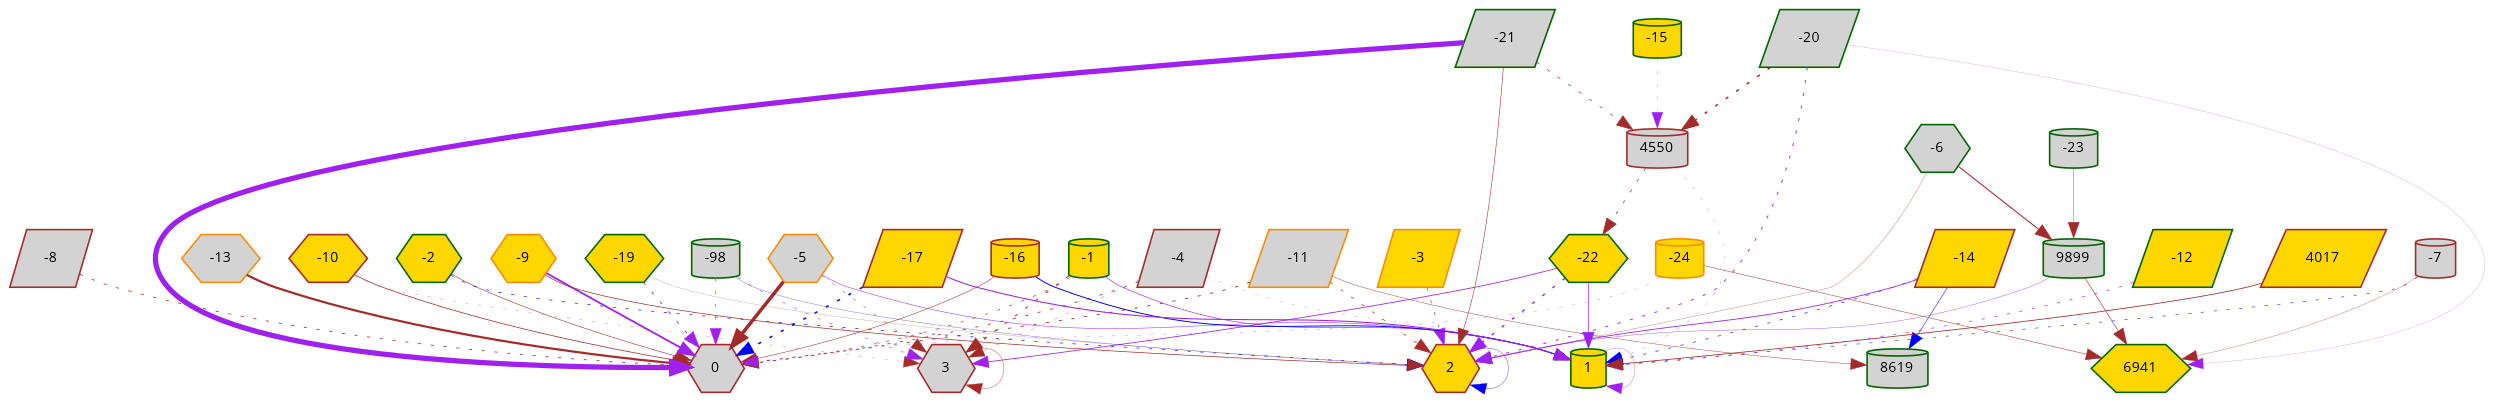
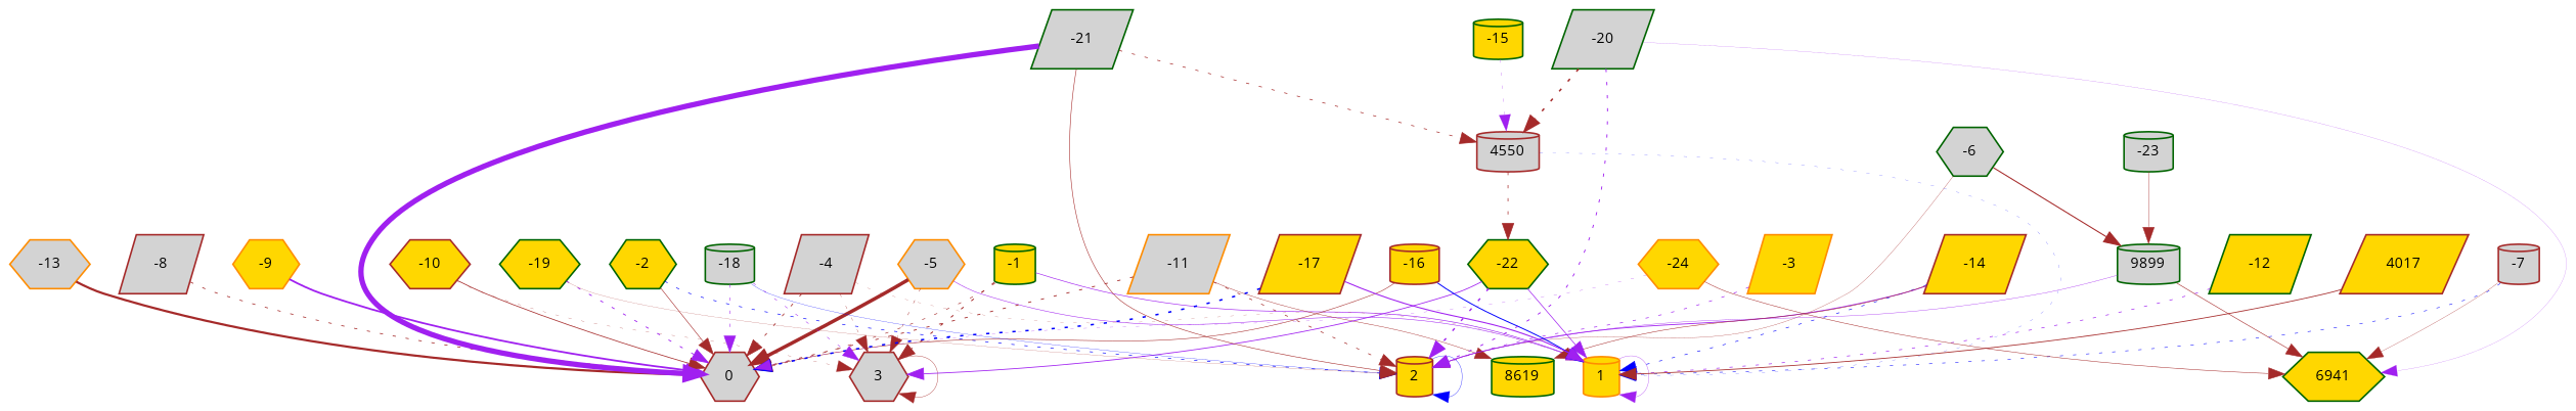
  digraph {
    fontname="Open Sans"
    node [color=darkgreen fillcolor=gold fontname="Open Sans" fontsize=9 shape=hexagon style=filled]
    edge [color=brown fontname="Open Sans" style=solid]
    -1 [height=0.2 shape=cylinder width=0.2]
    0 [color=brown fillcolor=lightgrey height=0.2 width=0.2]
-   1 [height=0.2 shape=cylinder width=0.2]
+   1 [color=darkorange height=0.2 shape=cylinder width=0.2]
    3 [color=brown fillcolor=lightgrey height=0.2 width=0.2]
    -2 [height=0.2 width=0.2]
-   2 [color=brown height=0.2 width=0.2]
+   2 [color=brown height=0.2 shape=cylinder width=0.2]
    -3 [color=darkorange height=0.2 shape=parallelogram width=0.2]
    -4 [color=brown fillcolor=lightgrey height=0.2 shape=parallelogram width=0.2]
    -5 [color=darkorange fillcolor=lightgrey height=0.2 width=0.2]
    -6 [fillcolor=lightgrey height=0.2 width=0.2]
    9899 [fillcolor=lightgrey height=0.2 shape=cylinder width=0.2]
    6941 [height=0.2 width=0.2]
    -7 [color=brown fillcolor=lightgrey height=0.2 shape=cylinder width=0.2]
    -8 [color=brown fillcolor=lightgrey height=0.2 shape=parallelogram width=0.2]
    -9 [color=darkorange height=0.2 width=0.2]
    -10 [color=brown height=0.2 width=0.2]
    -11 [color=darkorange fillcolor=lightgrey height=0.2 shape=parallelogram width=0.2]
-   8619 [fillcolor=lightgrey height=0.2 shape=cylinder width=0.2]
+   8619 [height=0.2 shape=cylinder width=0.2]
    -12 [height=0.2 shape=parallelogram width=0.2]
    -13 [color=darkorange fillcolor=lightgrey height=0.2 width=0.2]
    -14 [color=brown height=0.2 shape=parallelogram width=0.2]
    -15 [height=0.2 shape=cylinder width=0.2]
    4550 [color=brown fillcolor=lightgrey height=0.2 shape=cylinder width=0.2]
    -22 [height=0.2 width=0.2]
    -16 [color=brown height=0.2 shape=cylinder width=0.2]
    -17 [color=brown height=0.2 shape=parallelogram width=0.2]
-   -18 [fillcolor=lightgrey height=0.2 shape=cylinder width=0.2 label=-98]
+   -18 [fillcolor=lightgrey height=0.2 shape=cylinder width=0.2]
    -19 [height=0.2 width=0.2]
    -20 [fillcolor=lightgrey height=0.2 shape=parallelogram width=0.2]
    -21 [fillcolor=lightgrey height=0.2 shape=parallelogram width=0.2]
    -23 [fillcolor=lightgrey height=0.2 shape=cylinder width=0.2]
-   -24 [color=darkorange height=0.2 shape=cylinder width=0.2]
+   -24 [color=darkorange height=0.2 width=0.2]
    4017 [color=brown height=0.2 shape=parallelogram width=0.2]
    -1 -> 0 [penwidth=0.38749866448483483 style=dotted]
    -1 -> 1 [color=purple penwidth=0.38521468561085004]
    -1 -> 3 [penwidth=0.6199079676357437 style=dotted]
    1 -> 1 [color=purple penwidth=0.18893451923675475]
    3 -> 3 [penwidth=0.22981626505159267]
    -2 -> 0 [penwidth=0.3583121737908118]
    -2 -> 2 [color=blue penwidth=0.3990685682007571 style=dotted]
    2 -> 2 [color=blue penwidth=0.20115779225755498]
    -3 -> 2 [color=purple penwidth=0.41636006093140787 style=dotted]
    -4 -> 0 [penwidth=0.49268218829174726 style=dotted]
    -4 -> 1 [penwidth=0.1208543809659286 style=dotted]
    -4 -> 3 [penwidth=0.19391588483909605 style=dotted]
    -5 -> 0 [penwidth=2.1643722857752983]
    -5 -> 1 [color=purple penwidth=0.3119623049915291]
    -5 -> 3 [penwidth=0.2657272878970658 style=dotted]
    -6 -> 2 [penwidth=0.17533445523190166]
    -6 -> 9899 [penwidth=0.6499648585023614]
    9899 -> 2 [color=purple penwidth=0.21885950539299037]
    9899 -> 6941 [penwidth=0.35553634815701485]
    -7 -> 1 [color=blue penwidth=0.32432452590472505 style=dotted]
    -7 -> 6941 [penwidth=0.17733024606782471]
    -8 -> 0 [penwidth=0.47904293444644896 style=dotted]
    -9 -> 0 [color=purple penwidth=1.1223076714774363]
-   -9 -> 2 [penwidth=0.43466938136178523]
    -10 -> 0 [penwidth=0.46761833998504376]
    -10 -> 3 [penwidth=0.15330943163285715 style=dotted]
    -11 -> 0 [penwidth=0.5426625330410755 style=dotted]
    -11 -> 2 [penwidth=0.43865246215541 style=dotted]
    -11 -> 8619 [penwidth=0.26328087945781664]
    -12 -> 1 [color=purple penwidth=0.41613470926716056 style=dotted]
    -13 -> 0 [penwidth=1.37038552923854]
    -14 -> 1 [color=blue penwidth=0.37132497753562266 style=dotted]
    -14 -> 2 [color=purple penwidth=0.5298407403805683]
-   -14 -> 8619 [color=blue penwidth=0.3122736859050561]
+   -14 -> 8619 [penwidth=0.3122736859050561]
    -15 -> 4550 [color=purple penwidth=0.15563537284502754 style=dotted]
    4550 -> 1 [color=blue penwidth=0.11077282590934291 style=dotted]
    4550 -> -22 [penwidth=0.44564112618123164 style=dotted]
    -22 -> 1 [color=purple penwidth=0.43566304436034675]
    -22 -> 3 [color=purple penwidth=0.5036901945256573]
    -22 -> 2 [color=purple penwidth=0.8624809377804149 style=dotted]
    -16 -> 0 [penwidth=0.3312659183416248]
    -16 -> 1 [color=blue penwidth=0.6008405151973305]
    -17 -> 0 [color=blue penwidth=0.9509325904484127 style=dotted]
    -17 -> 1 [color=purple penwidth=0.6622794676146266]
    -18 -> 0 [color=purple penwidth=0.33718551284882664 style=dotted]
    -18 -> 3 [color=purple penwidth=0.306234326277964 style=dotted]
    -18 -> 2 [color=blue penwidth=0.15567454774018608]
    -19 -> 0 [color=purple penwidth=0.5466684676140988 style=dotted]
    -19 -> 2 [penwidth=0.11548610458484228]
    -20 -> 2 [color=purple penwidth=0.5649810971799474 style=dotted]
    -20 -> 6941 [color=purple penwidth=0.10388801674909465]
    -20 -> 4550 [penwidth=0.9452655992366729 style=dotted]
    -21 -> 0 [color=purple penwidth=3.2823157368557836]
    -21 -> 2 [penwidth=0.34448181334538164]
    -21 -> 4550 [penwidth=0.4382739386974128 style=dotted]
    -23 -> 9899 [penwidth=0.24104294958015832]
    -24 -> 0 [color=purple penwidth=0.15153702170609623 style=dotted]
    -24 -> 6941 [penwidth=0.30174759150616437]
    4017 -> 1 [penwidth=0.5053084005580682]
  }
